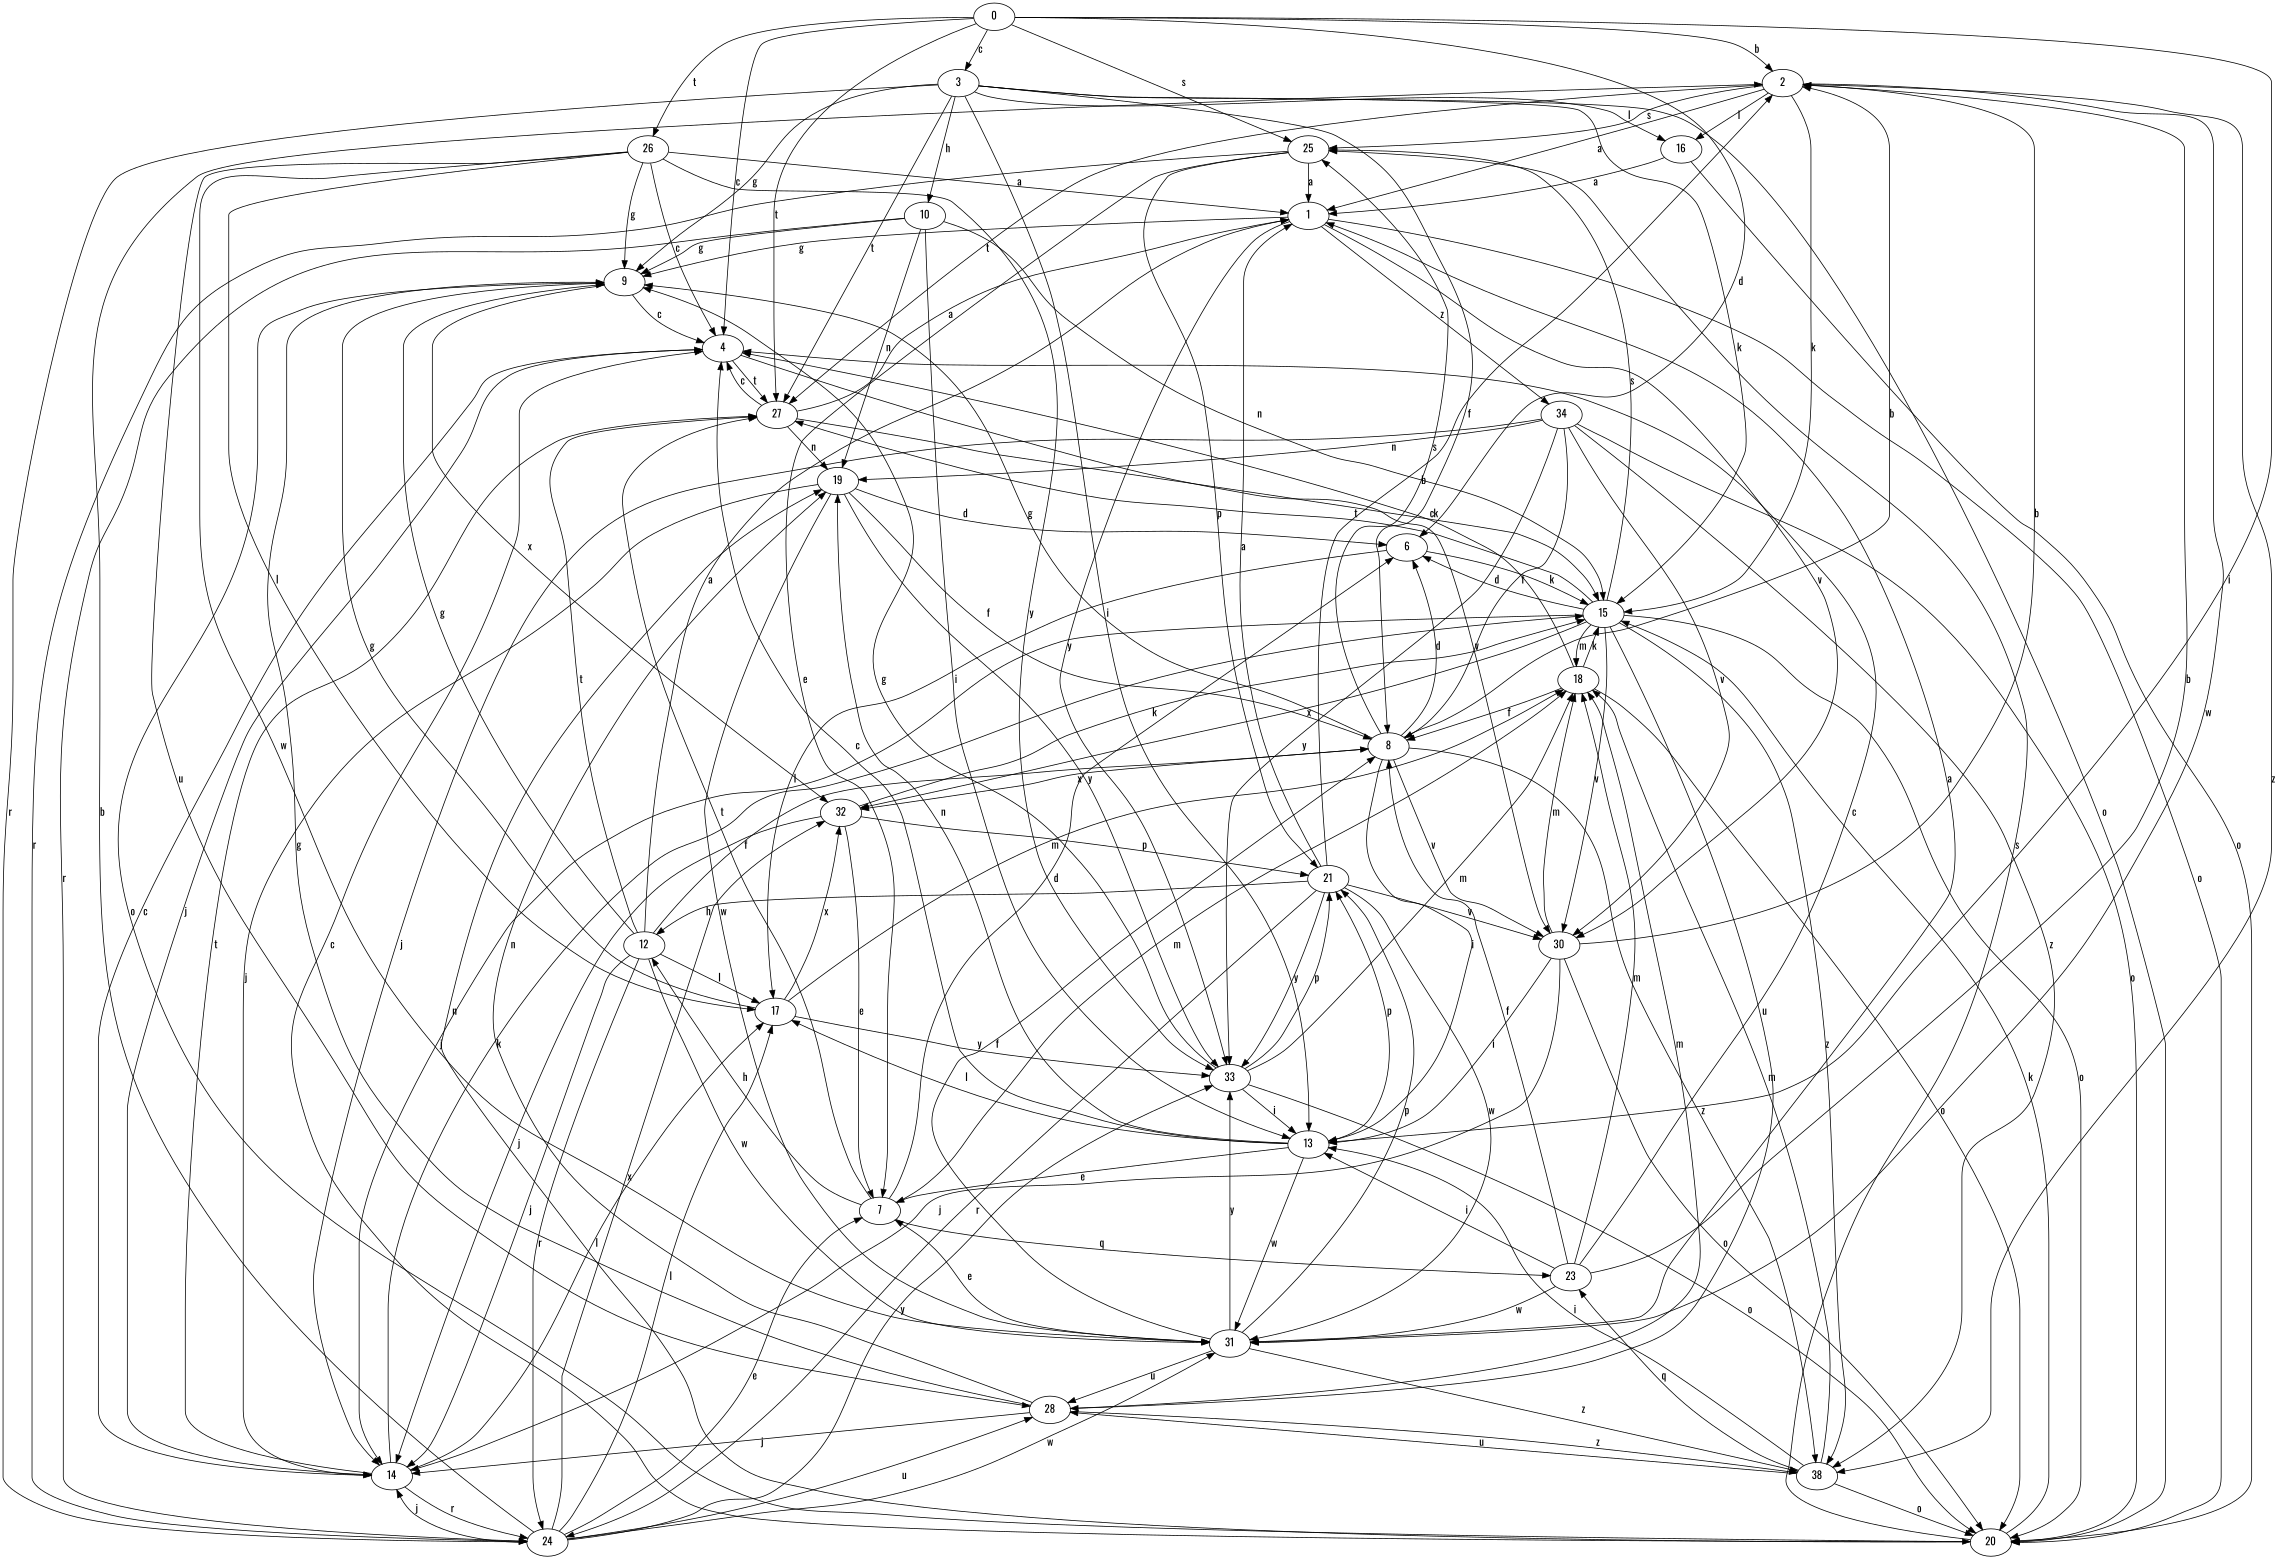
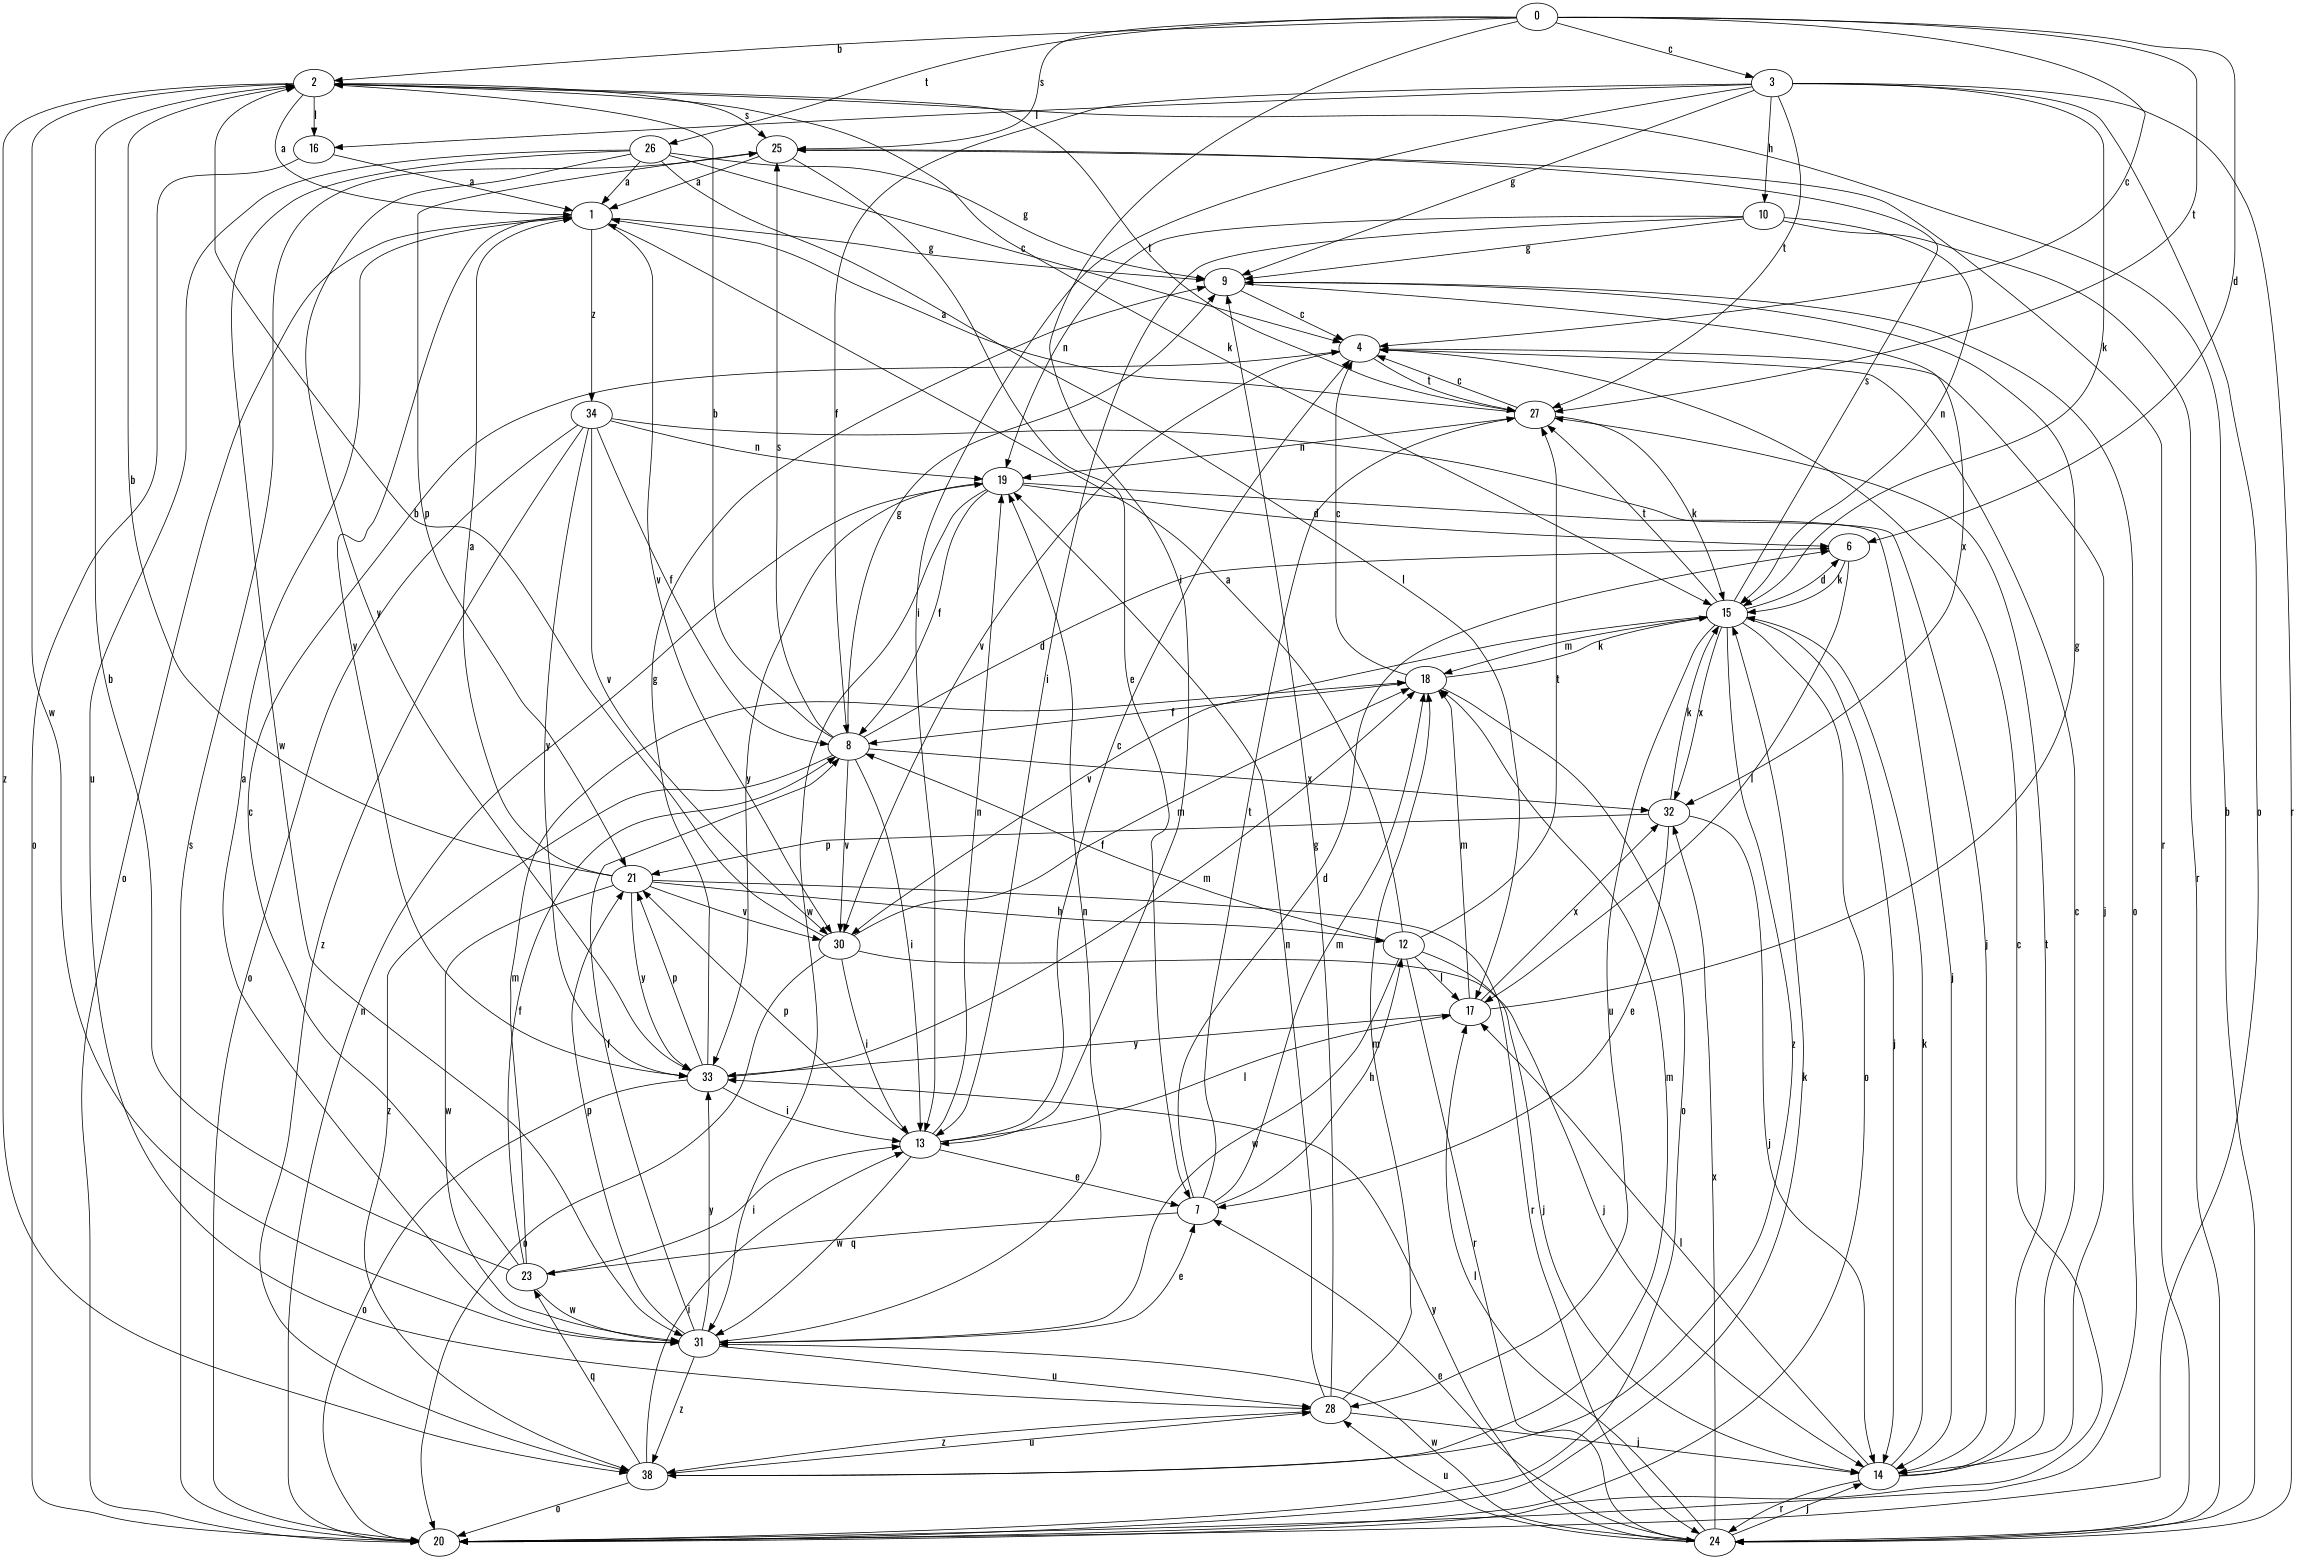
  strict digraph {
    fontname=Oswald
    node [fontname=Oswald]
    edge [fontname=Oswald]
    0
    2
    3
    4
    6
    13
    25
    26
    27
    1
    15
    16
    31
    38
    9
    20
    8
    10
    24
    30
    14
    17
    7
    19
    21
    33
    28
    34
    32
    18
    23
    12
    0 -> 2 [label=b]
    0 -> 3 [label=c]
    0 -> 4 [label=c]
    0 -> 6 [label=d]
    0 -> 13 [label=i]
    0 -> 25 [label=s]
    0 -> 26 [label=t]
    0 -> 27 [label=t]
    2 -> 25 [label=s]
    2 -> 27 [label=t]
    2 -> 1 [label=a]
    2 -> 15 [label=k]
    2 -> 16 [label=l]
    2 -> 31 [label=w]
    2 -> 38 [label=z]
    3 -> 13 [label=i]
    3 -> 27 [label=t]
    3 -> 15 [label=k]
    3 -> 16 [label=l]
    3 -> 9 [label=g]
    3 -> 20 [label=o]
    3 -> 8 [label=f]
    3 -> 10 [label=h]
    3 -> 24 [label=r]
    4 -> 27 [label=t]
    4 -> 30 [label=v]
    4 -> 14 [label=j]
    6 -> 15 [label=k]
    6 -> 17 [label=l]
    13 -> 4 [label=c]
    13 -> 31 [label=w]
    13 -> 17 [label=l]
    13 -> 7 [label=e]
    13 -> 19 [label=n]
    13 -> 21 [label=p]
    25 -> 1 [label=a]
    25 -> 24 [label=r]
    25 -> 7 [label=e]
    25 -> 21 [label=p]
    26 -> 4 [label=c]
    26 -> 1 [label=a]
    26 -> 31 [label=w]
    26 -> 9 [label=g]
    26 -> 17 [label=l]
    26 -> 33 [label=y]
    26 -> 28 [label=u]
    27 -> 4 [label=c]
    27 -> 1 [label=a]
    27 -> 15 [label=k]
    27 -> 19 [label=n]
    1 -> 9 [label=g]
    1 -> 20 [label=o]
    1 -> 30 [label=v]
    1 -> 33 [label=y]
    1 -> 34 [label=z]
    15 -> 6 [label=d]
    15 -> 25 [label=s]
    15 -> 27 [label=t]
    15 -> 38 [label=z]
    15 -> 20 [label=o]
    15 -> 30 [label=v]
    15 -> 14 [label=j]
    15 -> 28 [label=u]
    15 -> 32 [label=x]
    15 -> 18 [label=m]
    16 -> 1 [label=a]
    16 -> 20 [label=o]
    31 -> 1 [label=a]
    31 -> 38 [label=z]
    31 -> 8 [label=f]
    31 -> 7 [label=e]
+   31 -> 19 [label=n]
    31 -> 21 [label=p]
    31 -> 33 [label=y]
    31 -> 28 [label=u]
    38 -> 13 [label=i]
    38 -> 20 [label=o]
    38 -> 28 [label=u]
    38 -> 18 [label=m]
    38 -> 23 [label=q]
    9 -> 4 [label=c]
    9 -> 20 [label=o]
    9 -> 32 [label=x]
    20 -> 4 [label=c]
    20 -> 25 [label=s]
    20 -> 15 [label=k]
    20 -> 19 [label=n]
    8 -> 2 [label=b]
    8 -> 6 [label=d]
    8 -> 13 [label=i]
    8 -> 25 [label=s]
    8 -> 38 [label=z]
    8 -> 9 [label=g]
    8 -> 30 [label=v]
    8 -> 32 [label=x]
    10 -> 13 [label=i]
    10 -> 15 [label=n]
    10 -> 9 [label=g]
    10 -> 24 [label=r]
    10 -> 19 [label=n]
    24 -> 2 [label=b]
    24 -> 31 [label=w]
    24 -> 14 [label=j]
    24 -> 17 [label=l]
    24 -> 7 [label=e]
    24 -> 33 [label=y]
    24 -> 28 [label=u]
    24 -> 32 [label=x]
    30 -> 2 [label=b]
    30 -> 13 [label=i]
    30 -> 20 [label=o]
    30 -> 14 [label=j]
    30 -> 18 [label=m]
    14 -> 4 [label=c]
    14 -> 27 [label=t]
    14 -> 15 [label=k]
    14 -> 24 [label=r]
    14 -> 17 [label=l]
    17 -> 9 [label=g]
    17 -> 33 [label=y]
    17 -> 32 [label=x]
    17 -> 18 [label=m]
    7 -> 6 [label=d]
    7 -> 27 [label=t]
    7 -> 18 [label=m]
    7 -> 23 [label=q]
    7 -> 12 [label=h]
    19 -> 6 [label=d]
    19 -> 31 [label=w]
    19 -> 8 [label=f]
    19 -> 14 [label=j]
    19 -> 33 [label=y]
    21 -> 2 [label=b]
    21 -> 1 [label=a]
    21 -> 31 [label=w]
    21 -> 24 [label=r]
    21 -> 30 [label=v]
    21 -> 33 [label=y]
    21 -> 12 [label=h]
    33 -> 13 [label=i]
    33 -> 9 [label=g]
    33 -> 20 [label=o]
    33 -> 21 [label=p]
    33 -> 18 [label=m]
    28 -> 38 [label=z]
    28 -> 9 [label=g]
    28 -> 14 [label=j]
    28 -> 19 [label=n]
    28 -> 18 [label=m]
    34 -> 38 [label=z]
    34 -> 20 [label=o]
    34 -> 8 [label=f]
    34 -> 30 [label=v]
    34 -> 14 [label=j]
    34 -> 19 [label=n]
    34 -> 33 [label=y]
    32 -> 15 [label=k]
    32 -> 14 [label=j]
    32 -> 7 [label=e]
    32 -> 21 [label=p]
    18 -> 4 [label=c]
    18 -> 15 [label=k]
    18 -> 20 [label=o]
    18 -> 8 [label=f]
    23 -> 2 [label=b]
    23 -> 4 [label=c]
    23 -> 13 [label=i]
    23 -> 31 [label=w]
    23 -> 8 [label=f]
    23 -> 18 [label=m]
    12 -> 27 [label=t]
    12 -> 1 [label=a]
    12 -> 31 [label=w]
-   12 -> 9 [label=g]
    12 -> 8 [label=f]
    12 -> 24 [label=r]
    12 -> 14 [label=j]
    12 -> 17 [label=l]
  }
